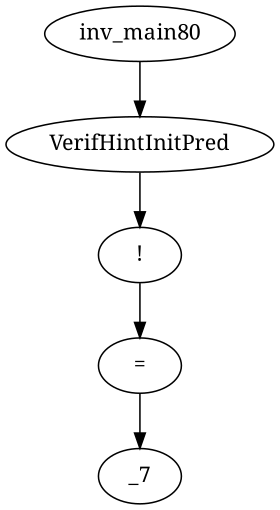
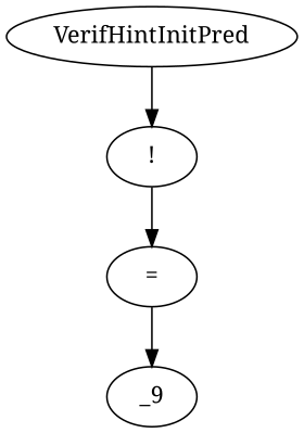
  digraph {
    fontname="Noto Serif"
    node [fontname="Noto Serif"]
    edge [fontname="Noto Serif"]
-   n1 [label=inv_main80]
    n2 [label=VerifHintInitPred]
    n3 [label="!"]
    n4 [label="="]
-   n5 [label=_7]
-   n1 -> n2
+   n5 [label=_9]
    n2 -> n3
    n3 -> n4
    n4 -> n5
  }
